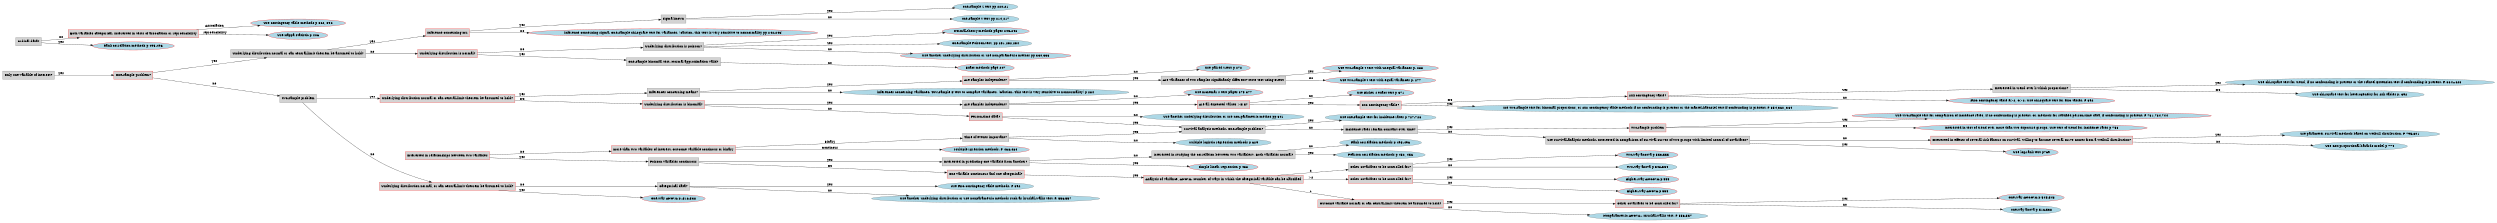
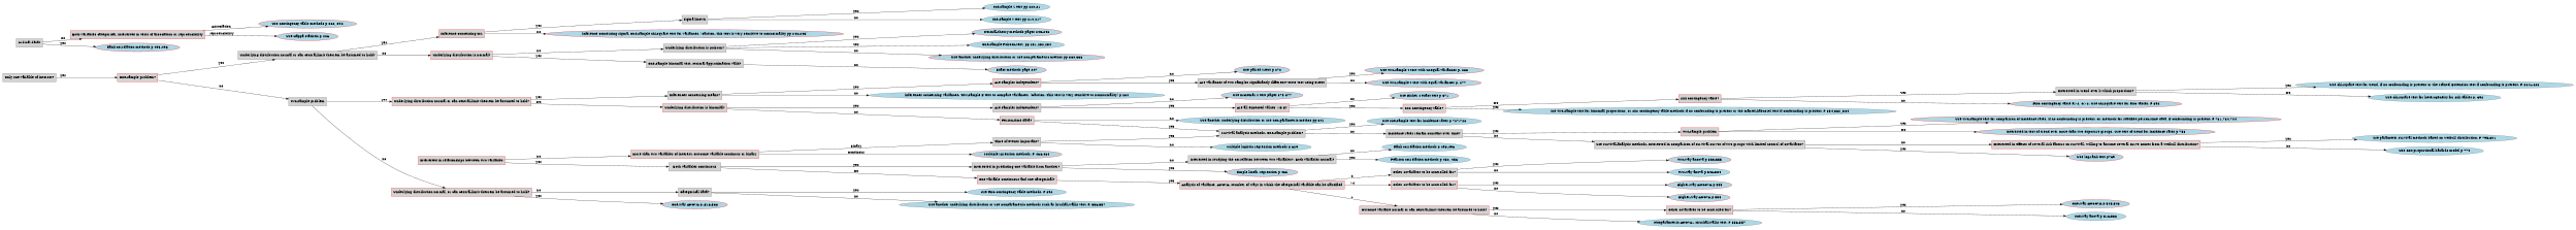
  digraph {
    rankdir=LR
    node [color=red fillcolor=lightblue shape=oval style=filled]
    n1 [color=gray40 fillcolor=lightgrey label="Only one vairable of interest?" shape=box]
    n2 [fillcolor=lightgrey label="One-sample problem?" shape=box]
    n3 [color=gray40 fillcolor=lightgrey label="Underlying distribution normal or can central-limit theorem be assumed to hold?" shape=box]
    n4 [color=gray40 fillcolor=lightgrey label="two-sample problem" shape=box]
    n5 [fillcolor=lightgrey label="Interested in relationships between two variables" shape=box]
-   n6 [color=gray40 fillcolor=lightgrey label="Poisson variables continuous" shape=box]
+   n6 [color=gray40 fillcolor=lightgrey label="Both variables continuous" shape=box]
    n7 [fillcolor=lightgrey label="more than two variables of interest: Outcome variable continous or binary" shape=box]
    n8 [fillcolor=lightgrey label="Inference concerning mu" shape=box]
    n9 [fillcolor=lightgrey label="Underlying distribution is normal?" shape=box]
    n10 [fillcolor=lightgrey label="Underlying distribution normal or can central-limit theorem be assumed to hold?" shape=box]
    n11 [fillcolor=lightgrey label="Underlying distribution normal, or can central-limit theorem be assumed to hold?" shape=box]
    n12 [color=gray40 fillcolor=lightgrey label="sigma known" shape=box]
    n13 [label="inference concerning sigma: One-sample chi-square test for variances. (caution: this test is very sensitive to nonnormality pp 242-243)"]
    n14 [color=gray40 fillcolor=lightgrey label="Underlying distribution is poisson?" shape=box]
    n15 [color=gray40 fillcolor=lightgrey label="One-sample binomial test: Normal approximation valid?" shape=box]
    n16 [color=gray40 label="one-sample z test pp 220-21"]
    n17 [color=gray40 label="one-sample t test pp 214,217"]
    n18 [color=gray40 label="One-sample Poisson-test, pp 251,252,254"]
    n19 [label="Use another underlying distribution or use non-parametric methos pp 330,336"]
    n20 [label="Normal-theory methods pages 245-246"]
    n21 [label="Exact methods page 247"]
    n22 [color=gray40 fillcolor=lightgrey label="Inferences concerning means?" shape=box]
    n23 [fillcolor=lightgrey label="Underlying distribution is binomial?" shape=box]
    n24 [color=gray40 fillcolor=lightgrey label="Categorical data?" shape=box]
    n25 [label="One-way ANOVA p.-516-538"]
    n26 [fillcolor=lightgrey label="Are samples independent?" shape=box]
    n27 [color=gray40 label="inferences concerning variances: Tow-sample F test to compare variances. (Caution: This test is very sensitive to nonnormality) p 284"]
    n28 [color=gray40 fillcolor=lightgrey label="Are samples independent?" shape=box]
    n29 [fillcolor=lightgrey label="Person-time data?" shape=box]
    n30 [color=gray40 fillcolor=lightgrey label="Are variances of two samples significantly different? Note test using F-test" shape=box]
    n31 [label="Use paired t-test p 272"]
    n32 [fillcolor=lightgrey label="Are all expected values >= 5?" shape=box]
    n33 [label="Use mcnemar s test pages 375 377"]
    n34 [color=gray40 fillcolor=lightgrey label="Survival analysis methods: One-sample problem?" shape=box]
    n35 [color=gray40 label="Use another underlying distribution or use non-parametric methos pp 341"]
    n36 [fillcolor=lightgrey label="2x2 contingency table?" shape=box]
    n37 [label="Use Fisher s exact test p 371"]
    n38 [fillcolor=lightgrey label="2xk contingency table?" shape=box]
    n39 [color=gray40 label="use two-sample test for binomial proportions, or 2x2 contingency table methods if no confounding is present or the mantel-haenszel test if confounding is present. P 354,362,,364"]
    n40 [color=gray40 fillcolor=lightgrey label="Incidence rates remain constant over time?" shape=box]
    n41 [color=gray40 label="Use one-sample test for incidence rates p 727-728"]
    n42 [label="Use two-sample t test with equal variances p. 277"]
    n43 [label="Use two-sample t test with unequal variances p. 288"]
    n44 [color=gray40 fillcolor=lightgrey label="Interested in predicting one variable from another?" shape=box]
    n45 [fillcolor=lightgrey label="One variable continuous and one categorical?" shape=box]
    n46 [color=gray40 fillcolor=lightgrey label="Time of events important?" shape=box]
    n47 [label="Multiple rgression methods. P 468-484"]
    n48 [color=gray40 fillcolor=lightgrey label="interested in studying the correlation between two variables?. Both variables normal?" shape=box]
    n49 [label="simple linear regression p 438"]
    n50 [fillcolor=lightgrey label="Analysis of variance, ANOVA. Number of ways in which the categorical variable can be classified" shape=box]
    n51 [color=gray40 label="Pearson correlation methods p 452, 456"]
    n52 [color=gray40 label="Rank correlation methods p 495-496"]
    n53 [fillcolor=lightgrey label="Outcome variable normal or can central-limit theorem be assumed to hold?" shape=box]
    n54 [color=gray40 fillcolor=lightgrey label="Other covariates to be controlled for?" shape=box]
    n55 [fillcolor=lightgrey label="Other covariates to be controlled for?" shape=box]
    n56 [color=gray40 fillcolor=lightgrey label="Ordinal data?" shape=box]
    n57 [fillcolor=lightgrey label="Both variables categorical. Interested in tests of association or reproducibility" shape=box]
    n58 [label="Rank correlation methods p 495-496"]
    n59 [fillcolor=lightgrey label="Other covariates to be controlled for?" shape=box]
    n60 [color=gray40 label="Nonparametric ANOVA - Kruskal-wallis test. P 556-557"]
    n61 [label="two-way ancova p 553-555"]
    n62 [color=gray40 label="two-way anova p 548-554"]
    n63 [label="Higher-way ANCOVA p 555"]
    n64 [label="Higher-way ANOVA p 555"]
    n65 [label="One-way ANCOVA p 545-548"]
    n66 [color=gray40 label="one-way anova p 516-538"]
    n67 [color=gray40 label="Multiple logistic regression methods p 629"]
    n68 [label="Use contingency table methods p 362, 392"]
    n69 [label="Use Kappa statistic p 406"]
    n70 [fillcolor=lightgrey label="two-sample problem" shape=box]
    n71 [color=gray40 fillcolor=lightgrey label="use survival-analysis methods: Interested in comparison of survival curves of two groups with limited control of covariates?" shape=box]
    n72 [label="Use two-sample test for comparison of incidence rates, if no confounding is present. Or methods for statified person-time data, if confounding is present. P 731,734,744"]
    n73 [label="Interested in test of trend over more than two exposure groups. Use test of trend for incidence rates p 756"]
    n74 [fillcolor=lightgrey label="Interested in effects of several risk factors on survival. Willing to assume several curve comes from a weibull distribution?" shape=box]
    n75 [label="Use log-rank test p769"]
    n76 [color=gray40 label="use parameter survival methods based on weibull distribution. P 795-801"]
    n77 [color=gray40 label="Use Cox proportional hazards model p 774"]
    n78 [color=gray40 fillcolor=lightgrey label="Interested in trend over k which proportions?" shape=box]
    n79 [label="rRxC contingency table R>2, C>2. Use chi-square test for RxC tables. P 392"]
    n80 [color=gray40 label="Use chi-square test for trend, if no confounding is present or the Mantel Extension test if confounding is present. P. 364+623"]
    n81 [color=gray40 label="Use chi-square test for heterogeneity for 2xk tables p. 392"]
    n82 [color=gray40 label="Use RxC contingency table methods. P 392"]
    n83 [color=gray40 label="Use another underlying distribution or use nonparametric methods such as kruskal-wallis test. P. 556-557"]
    n1 -> n2 [label=yes]
    n2 -> n3 [label=yes]
    n2 -> n4 [label=no]
    n3 -> n8 [label=yes]
    n3 -> n9 [label=no]
    n4 -> n10 [label=yes]
    n4 -> n11 [label=no]
    n5 -> n6 [label=yes]
    n5 -> n7 [label=no]
    n6 -> n44 [label=yes]
    n6 -> n45 [label=No]
    n7 -> n46 [label=Binary]
    n7 -> n47 [label=Continous]
    n8 -> n12 [label=yes]
    n8 -> n13 [label=no]
    n9 -> n14 [label=no]
    n9 -> n15 [label=yes]
    n10 -> n22 [label=yes]
    n10 -> n23 [label=No]
    n11 -> n24 [label=no]
    n11 -> n25 [label=yes]
    n12 -> n16 [label=yes]
    n12 -> n17 [label=no]
    n14 -> n18 [label=Yes]
    n14 -> n19 [label=no]
    n14 -> n20 [label=yes]
    n15 -> n21 [label=no]
    n22 -> n26 [label=yes]
    n22 -> n27 [label=no]
    n23 -> n28 [label=yes]
    n23 -> n29 [label=no]
    n24 -> n82 [label=yes]
    n24 -> n83 [label=no]
    n26 -> n30 [label=yes]
    n26 -> n31 [label=no]
    n28 -> n32 [label=yes]
    n28 -> n33 [label=no]
    n29 -> n34 [label=yes]
    n29 -> n35 [label=no]
    n30 -> n42 [label=No]
    n30 -> n43 [label=yes]
    n32 -> n36 [label=yes]
    n32 -> n37 [label=no]
    n34 -> n40 [label=no]
    n34 -> n41 [label=yes]
    n36 -> n38 [label=No]
    n36 -> n39 [label=yes]
    n38 -> n78 [label=Yes]
    n38 -> n79 [label=no]
    n40 -> n70 [label=yes]
    n40 -> n71 [label=no]
    n44 -> n48 [label=no]
    n44 -> n49 [label=yes]
    n45 -> n50 [label=yes]
    n46 -> n34 [label=yes]
    n46 -> n67 [label=no]
    n48 -> n51 [label=yes]
    n48 -> n52 [label=no]
    n50 -> n53 [label=1]
    n50 -> n54 [label=2]
    n50 -> n55 [label=">2"]
    n53 -> n59 [label=yes]
    n53 -> n60 [label=no]
    n54 -> n61 [label=yes]
    n54 -> n62 [label=no]
    n55 -> n63 [label=yes]
    n55 -> n64 [label=no]
    n56 -> n57 [label=no]
    n56 -> n58 [label=yes]
    n57 -> n68 [label=Association]
    n57 -> n69 [label=reproducibility]
    n59 -> n65 [label=yes]
    n59 -> n66 [label=no]
    n70 -> n72 [label=Yes]
    n70 -> n73 [label=No]
    n71 -> n74 [label=no]
    n71 -> n75 [label=yes]
    n74 -> n76 [label=yes]
    n74 -> n77 [label=no]
    n78 -> n80 [label=yes]
    n78 -> n81 [label=No]
  }
